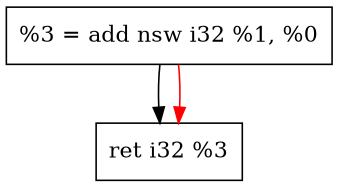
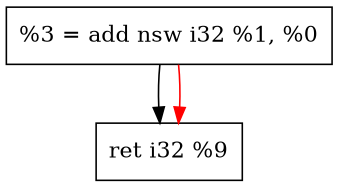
  digraph {
    node [shape=record]
    n1 [label="  %3 = add nsw i32 %1, %0"]
-   n2 [label="  ret i32 %3"]
+   n2 [label="ret i32 %9"]
    n1 -> n2
    n1 -> n2 [color=red]
  }
